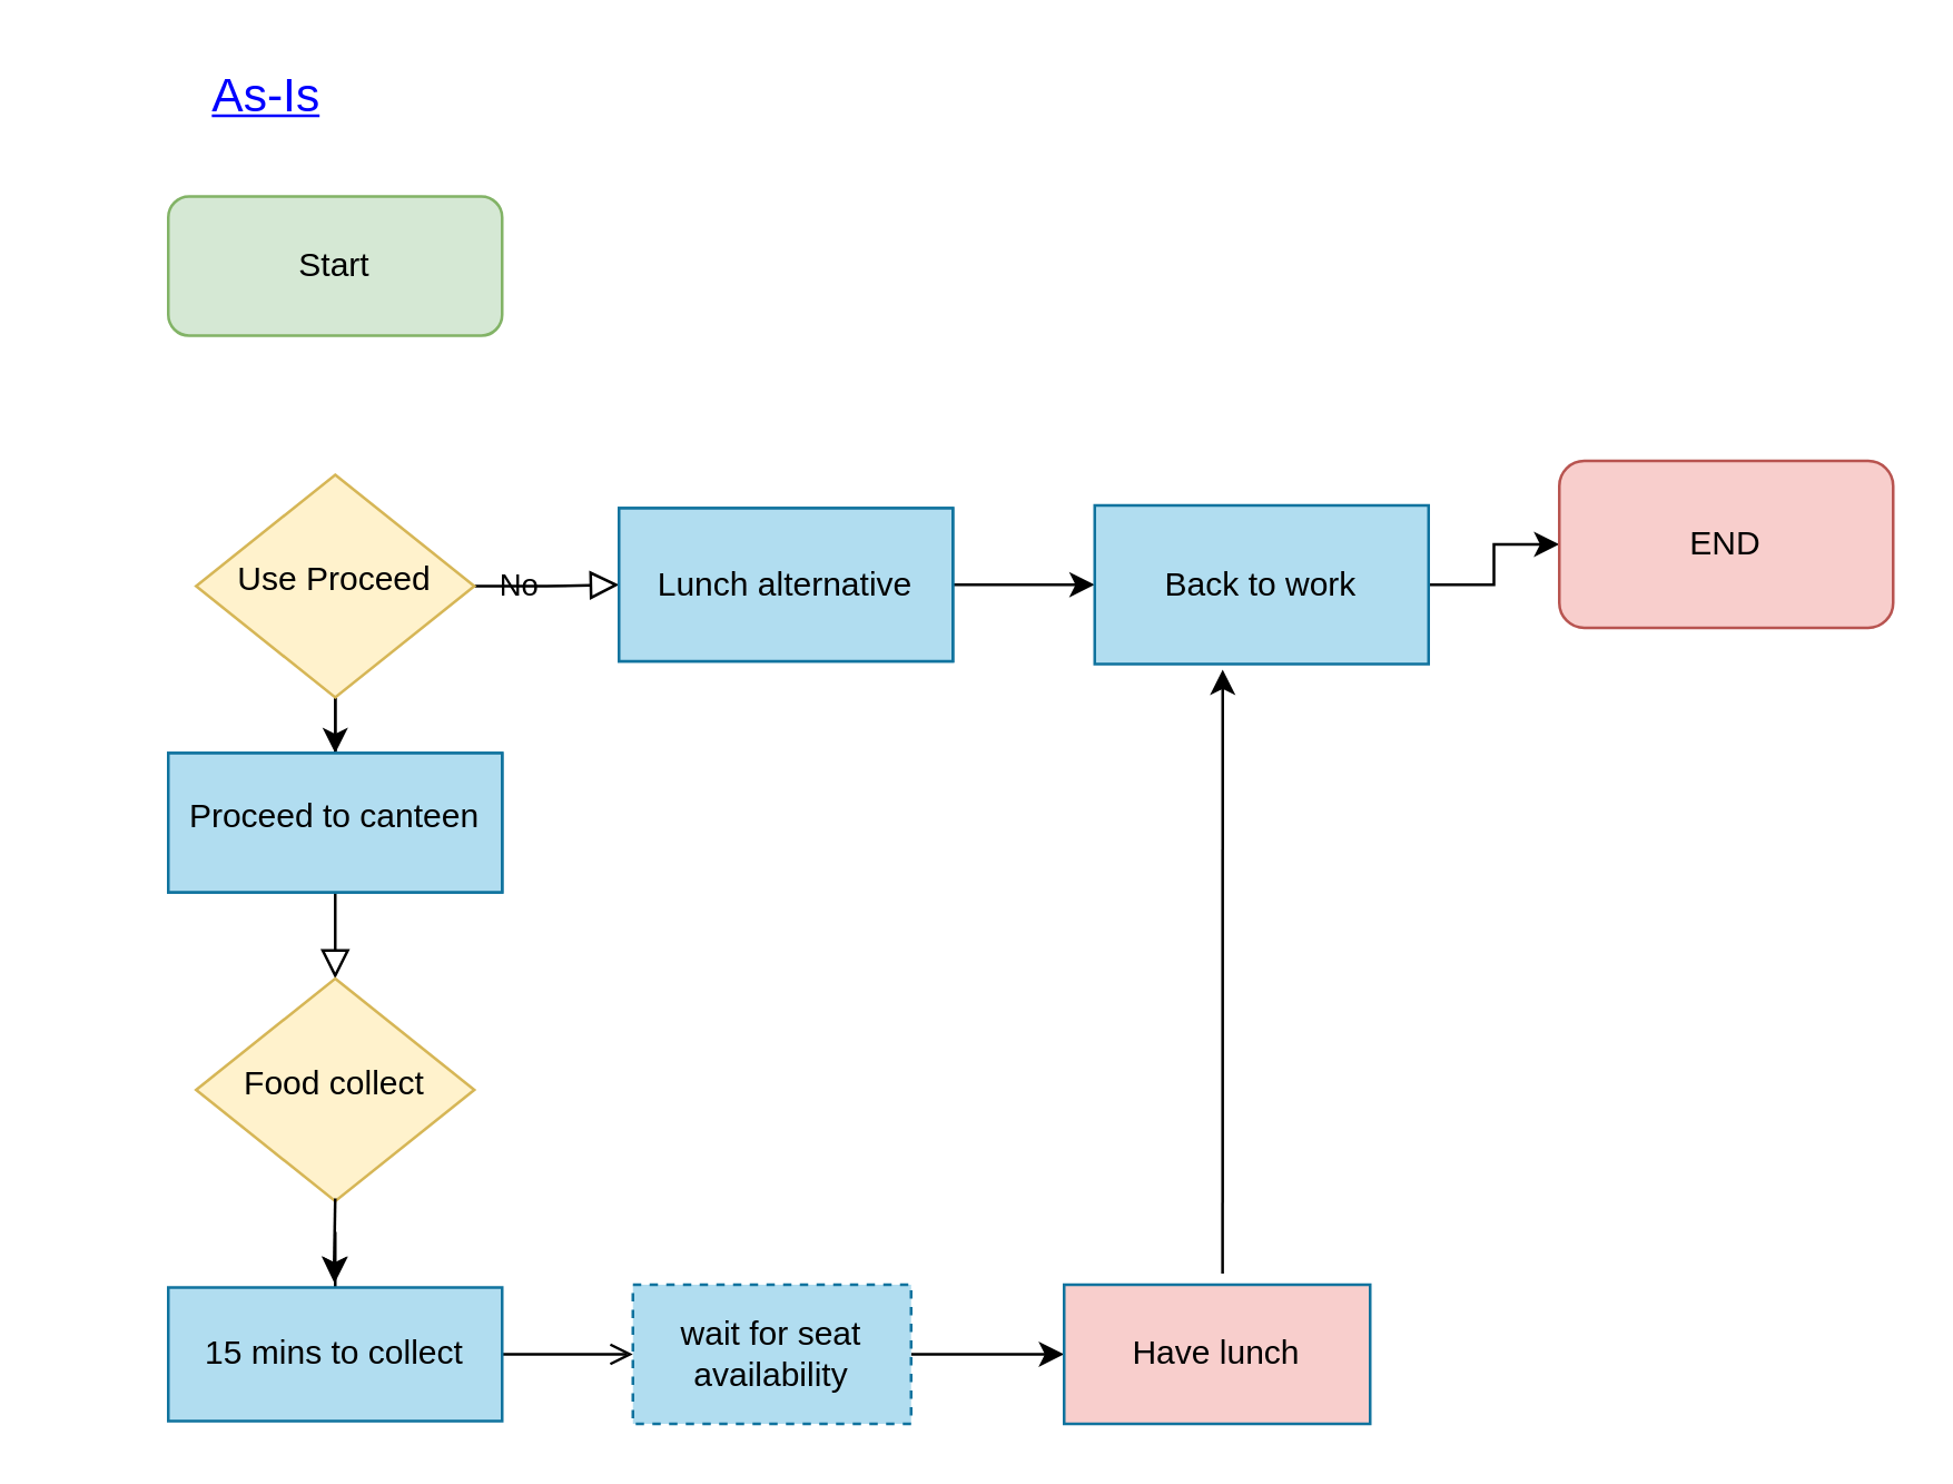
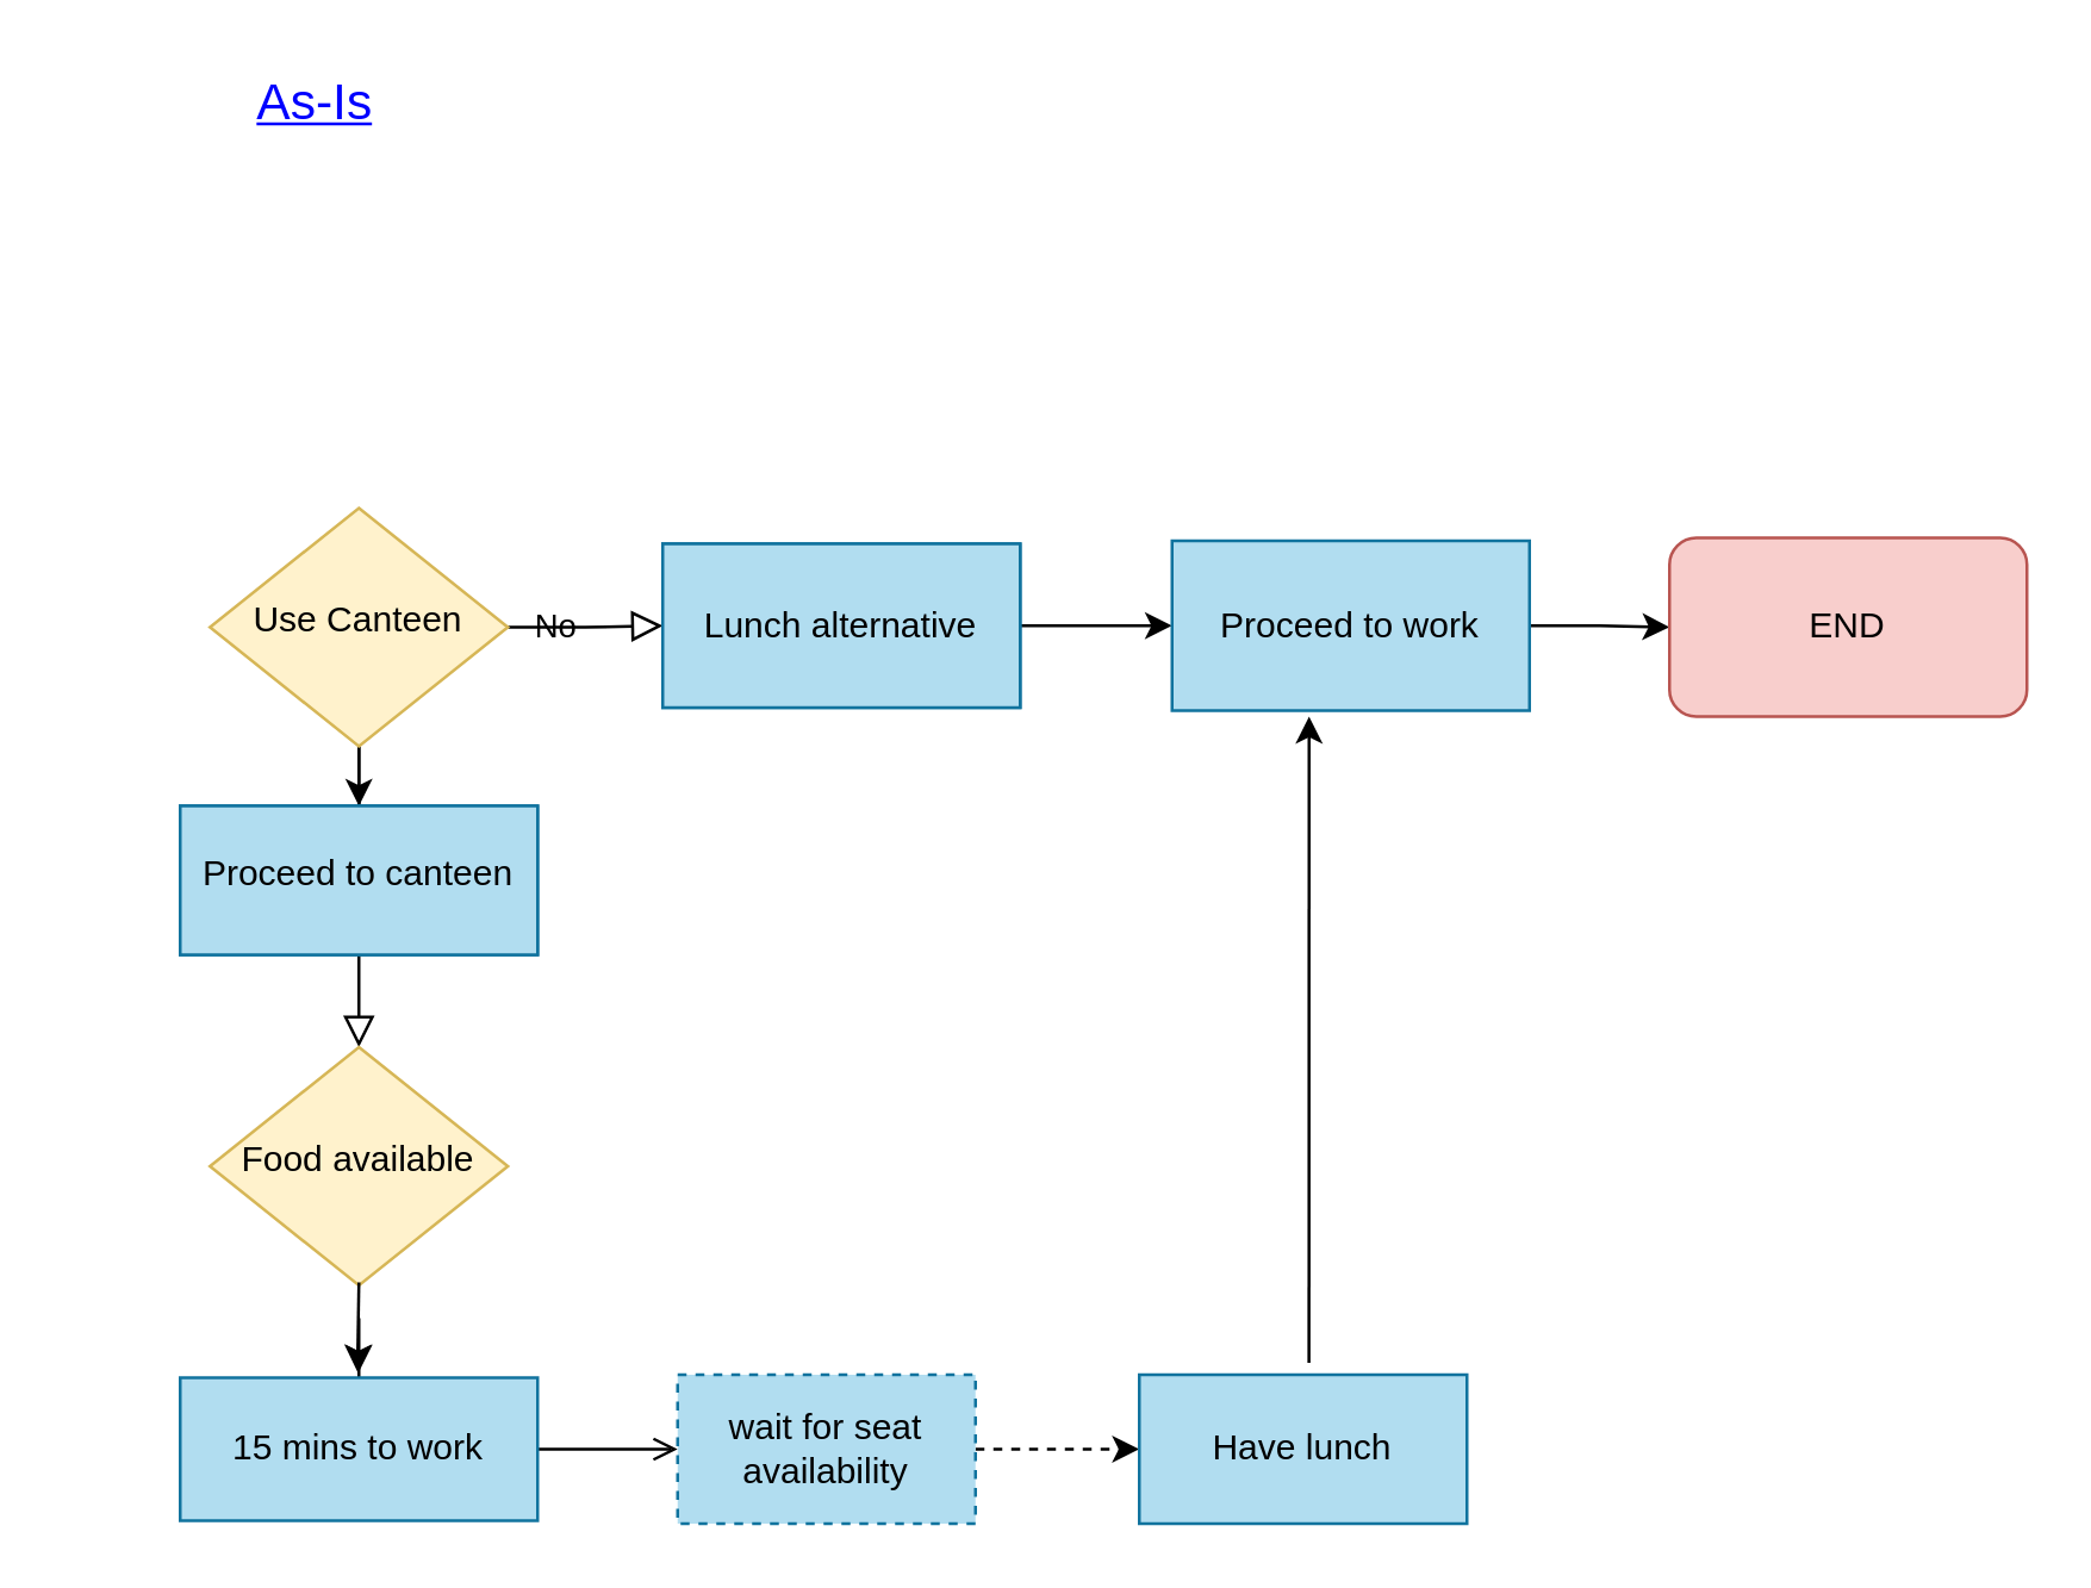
  <mxCell id="0" />
  <mxCell id="1" parent="0" />
- <mxCell id="2" value="Start" style="rounded=1;whiteSpace=wrap;html=1;fontSize=12;glass=0;strokeWidth=1;shadow=0;fillColor=#d5e8d4;strokeColor=#82b366;" parent="1" vertex="1"><mxGeometry x="60" y="70" width="120" height="50" as="geometry" /></mxCell>
  <mxCell id="3" value="Yes" style="rounded=0;html=1;jettySize=auto;orthogonalLoop=1;fontSize=11;endArrow=block;endFill=0;endSize=8;strokeWidth=1;shadow=0;labelBackgroundColor=none;edgeStyle=orthogonalEdgeStyle;" parent="1" source="6" target="9" edge="1"><mxGeometry y="20" relative="1" as="geometry"><mxPoint as="offset" /></mxGeometry></mxCell>
  <mxCell id="4" value="No" style="edgeStyle=orthogonalEdgeStyle;rounded=0;html=1;jettySize=auto;orthogonalLoop=1;fontSize=11;endArrow=block;endFill=0;endSize=8;strokeWidth=1;shadow=0;labelBackgroundColor=none;" parent="1" source="6" target="8" edge="1"><mxGeometry y="10" relative="1" as="geometry"><mxPoint as="offset" /></mxGeometry></mxCell>
  <mxCell id="5" value="" style="edgeStyle=orthogonalEdgeStyle;rounded=0;orthogonalLoop=1;jettySize=auto;html=1;" parent="1" source="6" target="13" edge="1"><mxGeometry relative="1" as="geometry" /></mxCell>
- <mxCell id="6" value="Use Proceed" style="rhombus;whiteSpace=wrap;html=1;shadow=0;fontFamily=Helvetica;fontSize=12;align=center;strokeWidth=1;spacing=6;spacingTop=-4;fillColor=#fff2cc;strokeColor=#d6b656;" parent="1" vertex="1"><mxGeometry x="70" y="170" width="100" height="80" as="geometry" /></mxCell>
+ <mxCell id="6" value="Use Canteen" style="rhombus;whiteSpace=wrap;html=1;shadow=0;fontFamily=Helvetica;fontSize=12;align=center;strokeWidth=1;spacing=6;spacingTop=-4;fillColor=#fff2cc;strokeColor=#d6b656;" parent="1" vertex="1"><mxGeometry x="70" y="170" width="100" height="80" as="geometry" /></mxCell>
  <mxCell id="7" value="" style="edgeStyle=orthogonalEdgeStyle;rounded=0;orthogonalLoop=1;jettySize=auto;html=1;" parent="1" source="8" target="15" edge="1"><mxGeometry relative="1" as="geometry" /></mxCell>
  <mxCell id="8" value="Lunch alternative" style="rounded=0;whiteSpace=wrap;html=1;fontSize=12;glass=0;strokeWidth=1;shadow=0;fillColor=#b1ddf0;strokeColor=#10739e;" parent="1" vertex="1"><mxGeometry x="222" y="182" width="120" height="55" as="geometry" /></mxCell>
- <mxCell id="9" value="Food collect" style="rhombus;whiteSpace=wrap;html=1;shadow=0;fontFamily=Helvetica;fontSize=12;align=center;strokeWidth=1;spacing=6;spacingTop=-4;fillColor=#fff2cc;strokeColor=#d6b656;" parent="1" vertex="1"><mxGeometry x="70" y="351" width="100" height="80" as="geometry" /></mxCell>
+ <mxCell id="9" value="Food available" style="rhombus;whiteSpace=wrap;html=1;shadow=0;fontFamily=Helvetica;fontSize=12;align=center;strokeWidth=1;spacing=6;spacingTop=-4;fillColor=#fff2cc;strokeColor=#d6b656;" parent="1" vertex="1"><mxGeometry x="70" y="351" width="100" height="80" as="geometry" /></mxCell>
  <mxCell id="10" value="" style="edgeStyle=orthogonalEdgeStyle;rounded=0;orthogonalLoop=1;jettySize=auto;html=1;endArrow=open;" parent="1" source="12" target="18" edge="1"><mxGeometry relative="1" as="geometry" /></mxCell>
  <mxCell id="11" style="edgeStyle=orthogonalEdgeStyle;rounded=0;orthogonalLoop=1;jettySize=auto;html=1;" edge="1" parent="1" source="12"><mxGeometry relative="1" as="geometry"><mxPoint x="120" y="460" as="targetPoint" /></mxGeometry></mxCell>
- <mxCell id="12" value="15 mins to collect" style="rounded=0;whiteSpace=wrap;html=1;fontSize=12;glass=0;strokeWidth=1;shadow=0;fillColor=#b1ddf0;strokeColor=#10739e;" parent="1" vertex="1"><mxGeometry x="60" y="462" width="120" height="48" as="geometry" /></mxCell>
+ <mxCell id="12" value="15 mins to work" style="rounded=0;whiteSpace=wrap;html=1;fontSize=12;glass=0;strokeWidth=1;shadow=0;fillColor=#b1ddf0;strokeColor=#10739e;" parent="1" vertex="1"><mxGeometry x="60" y="462" width="120" height="48" as="geometry" /></mxCell>
  <mxCell id="13" value="Proceed to canteen" style="whiteSpace=wrap;html=1;shadow=0;strokeWidth=1;spacing=6;spacingTop=-4;fillColor=#b1ddf0;strokeColor=#10739e;" parent="1" vertex="1"><mxGeometry x="60" y="270" width="120" height="50" as="geometry" /></mxCell>
  <mxCell id="14" value="" style="edgeStyle=orthogonalEdgeStyle;rounded=0;orthogonalLoop=1;jettySize=auto;html=1;" parent="1" source="15" target="16" edge="1"><mxGeometry relative="1" as="geometry" /></mxCell>
- <mxCell id="15" value="Back to work" style="whiteSpace=wrap;html=1;rounded=0;glass=0;strokeWidth=1;shadow=0;fillColor=#b1ddf0;strokeColor=#10739e;" parent="1" vertex="1"><mxGeometry x="393" y="181" width="120" height="57" as="geometry" /></mxCell>
- <mxCell id="16" value="END" style="whiteSpace=wrap;html=1;rounded=1;glass=0;strokeWidth=1;shadow=0;fillColor=#f8cecc;strokeColor=#b85450;" parent="1" vertex="1"><mxGeometry x="560" y="165" width="120" height="60" as="geometry" /></mxCell>
- <mxCell id="17" value="" style="edgeStyle=orthogonalEdgeStyle;rounded=0;orthogonalLoop=1;jettySize=auto;html=1;" parent="1" source="18" target="20" edge="1"><mxGeometry relative="1" as="geometry" /></mxCell>
+ <mxCell id="15" value="Proceed to work" style="whiteSpace=wrap;html=1;rounded=0;glass=0;strokeWidth=1;shadow=0;fillColor=#b1ddf0;strokeColor=#10739e;" parent="1" vertex="1"><mxGeometry x="393" y="181" width="120" height="57" as="geometry" /></mxCell>
+ <mxCell id="16" value="END" style="whiteSpace=wrap;html=1;rounded=1;glass=0;strokeWidth=1;shadow=0;fillColor=#f8cecc;strokeColor=#b85450;" parent="1" vertex="1"><mxGeometry x="560" y="180" width="120" height="60" as="geometry" /></mxCell>
+ <mxCell id="17" value="" style="edgeStyle=orthogonalEdgeStyle;rounded=0;orthogonalLoop=1;jettySize=auto;html=1;dashed=1;" parent="1" source="18" target="20" edge="1"><mxGeometry relative="1" as="geometry" /></mxCell>
  <mxCell id="18" value="wait for seat availability" style="whiteSpace=wrap;html=1;rounded=0;glass=0;strokeWidth=1;shadow=0;fillColor=#b1ddf0;strokeColor=#10739e;dashed=1;" parent="1" vertex="1"><mxGeometry x="227" y="461" width="100" height="50" as="geometry" /></mxCell>
  <mxCell id="19" style="edgeStyle=orthogonalEdgeStyle;rounded=0;orthogonalLoop=1;jettySize=auto;html=1;" parent="1" edge="1"><mxGeometry relative="1" as="geometry"><mxPoint x="438.96" y="457" as="sourcePoint" /><mxPoint x="439" y="240" as="targetPoint" /></mxGeometry></mxCell>
- <mxCell id="20" value="Have lunch" style="whiteSpace=wrap;html=1;rounded=0;glass=0;strokeWidth=1;shadow=0;fillColor=#f8cecc;strokeColor=#10739e;" parent="1" vertex="1"><mxGeometry x="382" y="461" width="110" height="50" as="geometry" /></mxCell>
+ <mxCell id="20" value="Have lunch" style="whiteSpace=wrap;html=1;rounded=0;glass=0;strokeWidth=1;shadow=0;fillColor=#b1ddf0;strokeColor=#10739e;" parent="1" vertex="1"><mxGeometry x="382" y="461" width="110" height="50" as="geometry" /></mxCell>
  <mxCell id="21" value="Lunch alternative" style="rounded=0;whiteSpace=wrap;html=1;fontSize=12;glass=0;strokeWidth=1;shadow=0;fillColor=#b1ddf0;strokeColor=#10739e;" parent="1" vertex="1"><mxGeometry x="222" y="182" width="120" height="55" as="geometry" /></mxCell>
  <mxCell id="22" value="Proceed to canteen" style="whiteSpace=wrap;html=1;shadow=0;strokeWidth=1;spacing=6;spacingTop=-4;fillColor=#b1ddf0;strokeColor=#10739e;" parent="1" vertex="1"><mxGeometry x="60" y="270" width="120" height="50" as="geometry" /></mxCell>
- <mxCell id="23" value="As-Is" style="shape=rectangle;strokeColor=none;fillColor=none;linkText=;fontSize=17;fontColor=#0000ff;fontStyle=4;html=1;align=center;" vertex="1" parent="1"><mxGeometry x="20" y="20" width="150" height="30" as="geometry" /></mxCell>
+ <mxCell id="23" value="As-Is" style="shape=rectangle;strokeColor=none;fillColor=none;linkText=;fontSize=17;fontColor=#0000ff;fontStyle=4;html=1;align=center;" vertex="1" parent="1"><mxGeometry x="30" y="20" width="150" height="30" as="geometry" /></mxCell>
  <mxCell id="24" value="" style="endArrow=classic;html=1;rounded=0;" edge="1" parent="1"><mxGeometry width="50" height="50" relative="1" as="geometry"><mxPoint x="120" y="430" as="sourcePoint" /><mxPoint x="119.5" y="460" as="targetPoint" /></mxGeometry></mxCell>
